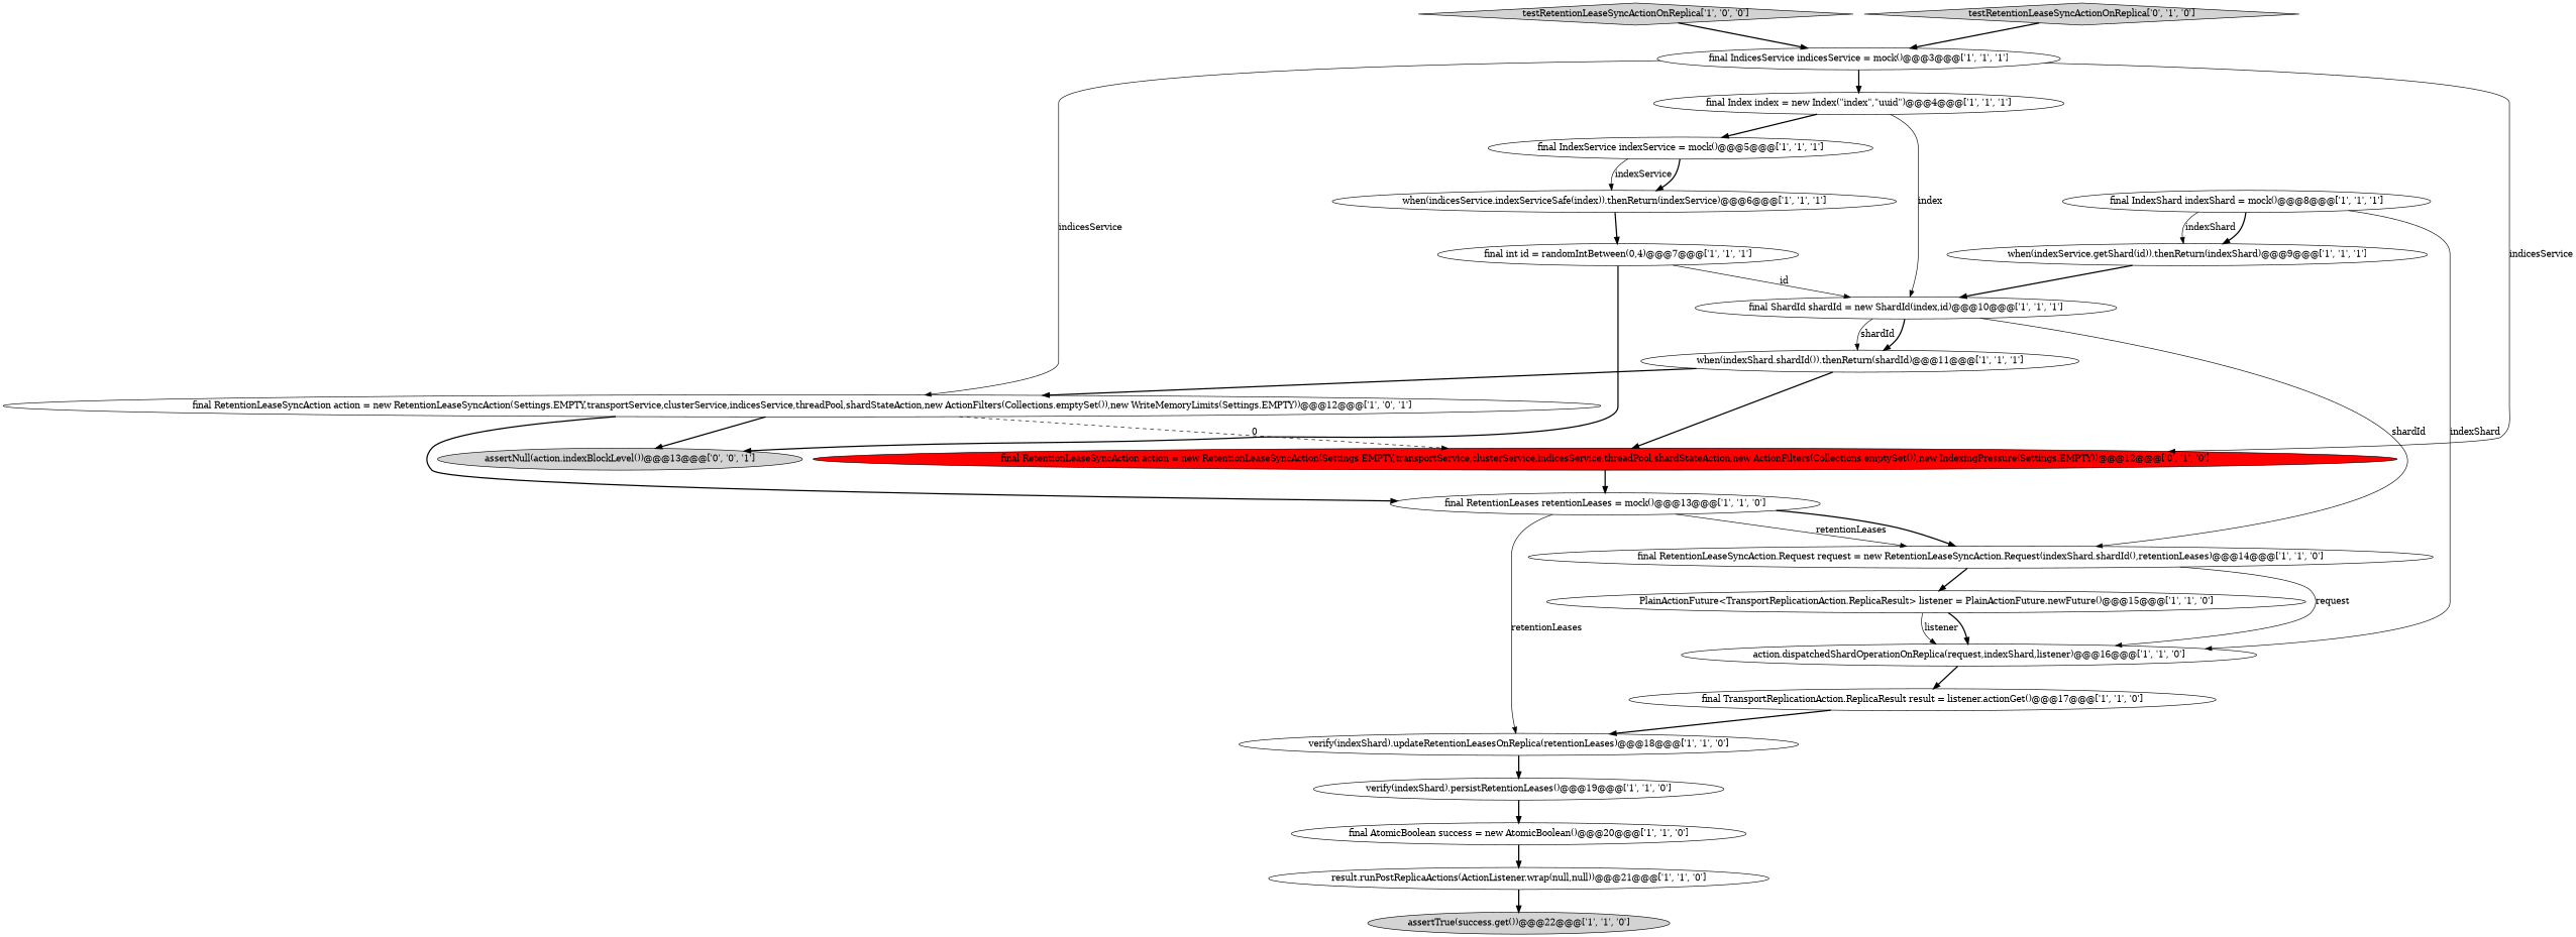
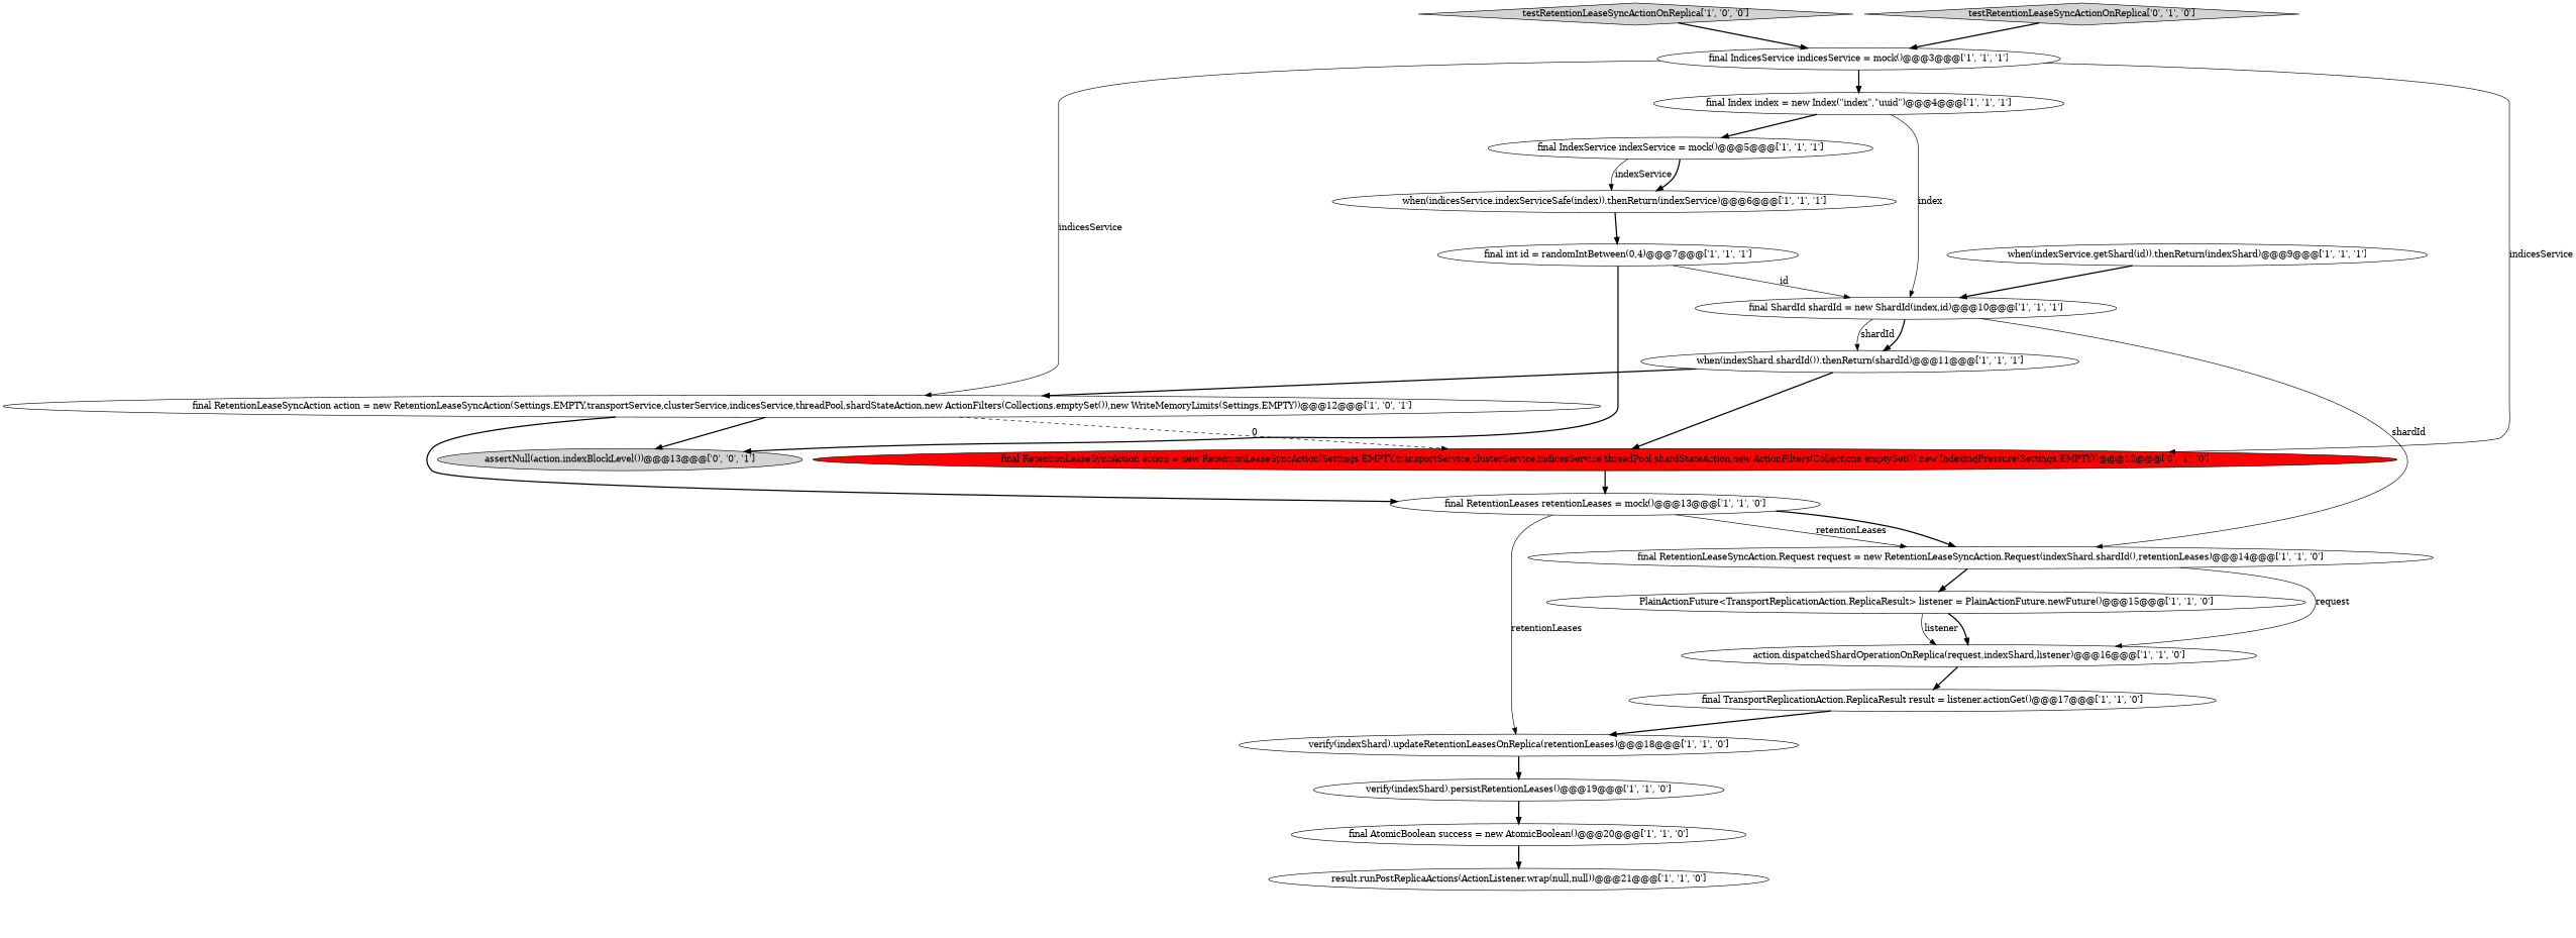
  digraph {
    node [fillcolor=white shape=ellipse style=filled]
    edge [style=bold]
    n1 [label="when(indexShard.shardId()).thenReturn(shardId)@@@11@@@['1', '1', '1']"]
    n2 [fillcolor=red label="final RetentionLeaseSyncAction action = new RetentionLeaseSyncAction(Settings.EMPTY,transportService,clusterService,indicesService,threadPool,shardStateAction,new ActionFilters(Collections.emptySet()),new IndexingPressure(Settings.EMPTY))@@@12@@@['0', '1', '0']"]
    n3 [label="final RetentionLeaseSyncAction action = new RetentionLeaseSyncAction(Settings.EMPTY,transportService,clusterService,indicesService,threadPool,shardStateAction,new ActionFilters(Collections.emptySet()),new WriteMemoryLimits(Settings.EMPTY))@@@12@@@['1', '0', '1']"]
    n4 [label="final RetentionLeases retentionLeases = mock()@@@13@@@['1', '1', '0']"]
    n5 [fillcolor=lightgray label="assertNull(action.indexBlockLevel())@@@13@@@['0', '0', '1']"]
    n6 [label="final RetentionLeaseSyncAction.Request request = new RetentionLeaseSyncAction.Request(indexShard.shardId(),retentionLeases)@@@14@@@['1', '1', '0']"]
    n7 [label="verify(indexShard).updateRetentionLeasesOnReplica(retentionLeases)@@@18@@@['1', '1', '0']"]
    n8 [label="PlainActionFuture<TransportReplicationAction.ReplicaResult> listener = PlainActionFuture.newFuture()@@@15@@@['1', '1', '0']"]
    n9 [label="action.dispatchedShardOperationOnReplica(request,indexShard,listener)@@@16@@@['1', '1', '0']"]
    n10 [label="verify(indexShard).persistRetentionLeases()@@@19@@@['1', '1', '0']"]
    n11 [label="final Index index = new Index(\"index\",\"uuid\")@@@4@@@['1', '1', '1']"]
    n12 [label="final ShardId shardId = new ShardId(index,id)@@@10@@@['1', '1', '1']"]
    n13 [label="final IndexService indexService = mock()@@@5@@@['1', '1', '1']"]
    n14 [label="when(indicesService.indexServiceSafe(index)).thenReturn(indexService)@@@6@@@['1', '1', '1']"]
-   n15 [fillcolor=lightgray label="assertTrue(success.get())@@@22@@@['1', '1', '0']"]
    n16 [label="final TransportReplicationAction.ReplicaResult result = listener.actionGet()@@@17@@@['1', '1', '0']"]
    n17 [label="final AtomicBoolean success = new AtomicBoolean()@@@20@@@['1', '1', '0']"]
    n18 [label="result.runPostReplicaActions(ActionListener.wrap(null,null))@@@21@@@['1', '1', '0']"]
    n19 [label="final int id = randomIntBetween(0,4)@@@7@@@['1', '1', '1']"]
-   n20 [label="final IndexShard indexShard = mock()@@@8@@@['1', '1', '1']"]
    n21 [label="when(indexService.getShard(id)).thenReturn(indexShard)@@@9@@@['1', '1', '1']"]
    n22 [fillcolor=lightgray label="testRetentionLeaseSyncActionOnReplica['1', '0', '0']" shape=diamond]
    n23 [label="final IndicesService indicesService = mock()@@@3@@@['1', '1', '1']"]
    n24 [fillcolor=lightgray label="testRetentionLeaseSyncActionOnReplica['0', '1', '0']" shape=diamond]
    n1 -> n2
    n1 -> n3
    n2 -> n4
    n3 -> n2 [label=0 style=dashed]
    n3 -> n4
    n3 -> n5
    n4 -> n6 [label=retentionLeases style=solid]
    n4 -> n6
    n4 -> n7 [label=retentionLeases style=solid]
    n6 -> n8
    n6 -> n9 [label=request style=solid]
    n7 -> n10
    n8 -> n9
    n8 -> n9 [label=listener style=solid]
    n9 -> n16
    n10 -> n17
    n11 -> n12 [label=index style=solid]
    n11 -> n13
    n12 -> n1
    n12 -> n1 [label=shardId style=solid]
    n12 -> n6 [label=shardId style=solid]
    n13 -> n14 [label=indexService style=solid]
    n13 -> n14
    n14 -> n19
    n16 -> n7
    n17 -> n18
-   n18 -> n15
    n19 -> n5
    n19 -> n12 [label=id style=solid]
-   n20 -> n9 [label=indexShard style=solid]
-   n20 -> n21
-   n20 -> n21 [label=indexShard style=solid]
    n21 -> n12
    n22 -> n23
    n23 -> n2 [label=indicesService style=solid]
    n23 -> n3 [label=indicesService style=solid]
    n23 -> n11
    n24 -> n23
  }
